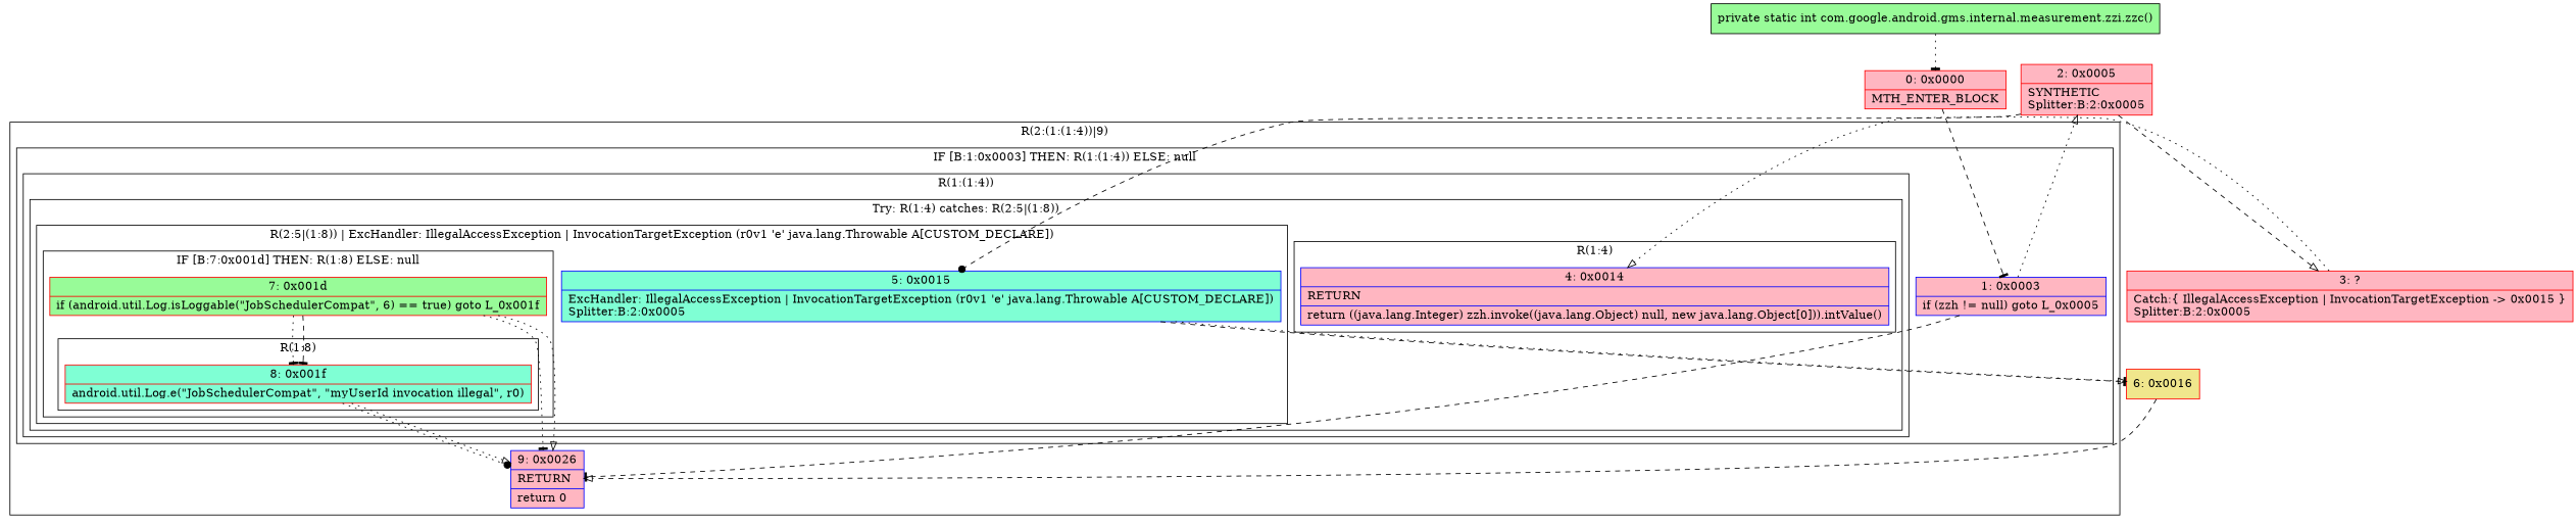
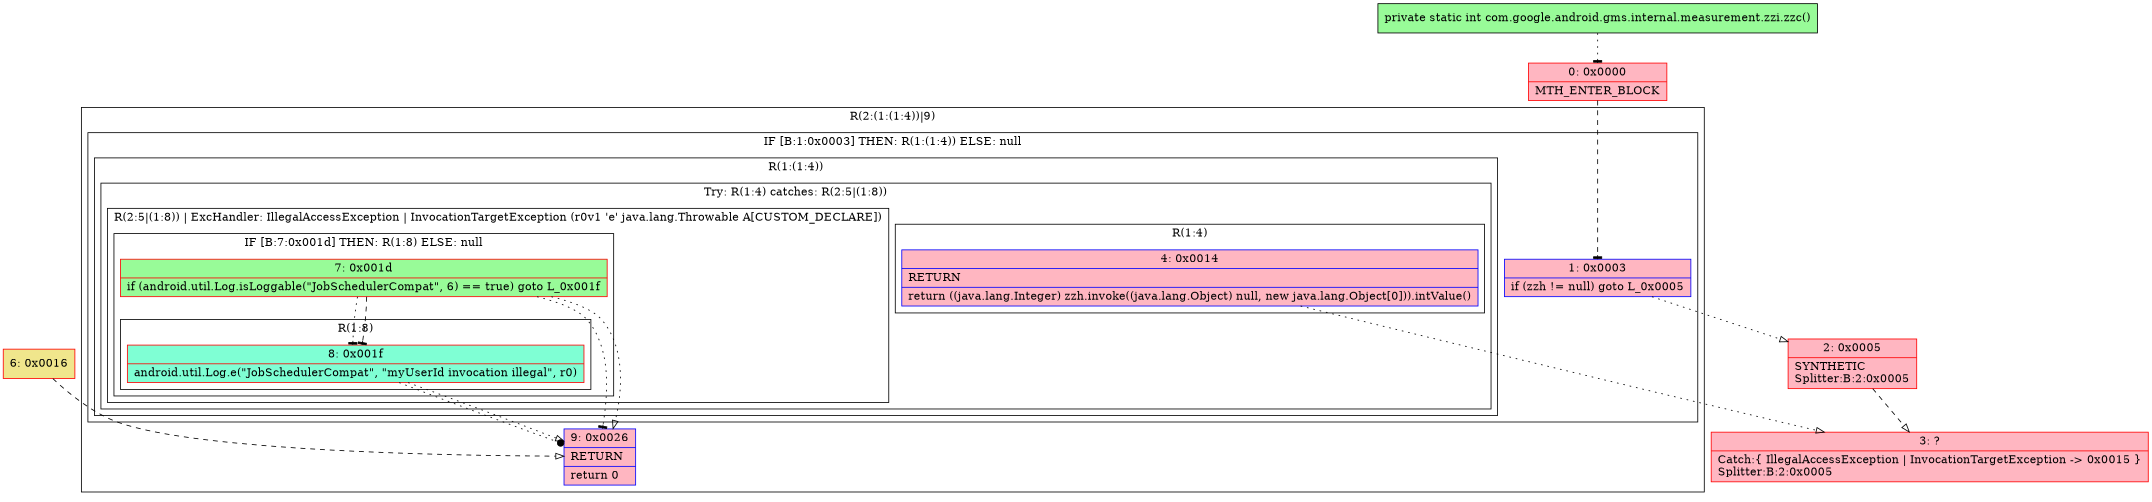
  digraph {
    node [color=red fillcolor=lightpink shape=record style=filled]
    edge [arrowhead=onormal style=dotted]
    n1 [color=blue label="{4\:\ 0x0014|RETURN\l|return ((java.lang.Integer) zzh.invoke((java.lang.Object) null, new java.lang.Object[0])).intValue()\l}"]
    n2 [fillcolor=aquamarine label="{8\:\ 0x001f|android.util.Log.e(\"JobSchedulerCompat\", \"myUserId invocation illegal\", r0)\l}"]
    n3 [fillcolor=palegreen label="{7\:\ 0x001d|if (android.util.Log.isLoggable(\"JobSchedulerCompat\", 6) == true) goto L_0x001f\l}"]
-   n4 [color=blue fillcolor=aquamarine label="{5\:\ 0x0015|ExcHandler: IllegalAccessException \| InvocationTargetException (r0v1 'e' java.lang.Throwable A[CUSTOM_DECLARE])\lSplitter:B:2:0x0005\l}"]
    n5 [color=blue label="{1\:\ 0x0003|if (zzh != null) goto L_0x0005\l}"]
    n6 [color=blue label="{9\:\ 0x0026|RETURN\l|return 0\l}"]
    n7 [fillcolor=khaki label="{6\:\ 0x0016}"]
    n8 [label="{2\:\ 0x0005|SYNTHETIC\lSplitter:B:2:0x0005\l}"]
    n9 [label="{3\:\ ?|Catch:\{ IllegalAccessException \| InvocationTargetException \-\> 0x0015 \}\lSplitter:B:2:0x0005\l}"]
    n10 [label="{0\:\ 0x0000|MTH_ENTER_BLOCK\l}"]
    n11 [fillcolor=palegreen label="{private static int com.google.android.gms.internal.measurement.zzi.zzc() }" color=""]
    subgraph cluster_1 {
      label="R(2:(1:(1:4))|9)"
      n6
      subgraph cluster_2 {
        label="IF [B:1:0x0003] THEN: R(1:(1:4)) ELSE: null"
        n5
        subgraph cluster_3 {
          label="R(1:(1:4))"
          subgraph cluster_4 {
            label="Try: R(1:4) catches: R(2:5|(1:8))"
            subgraph cluster_5 {
              label="R(1:4)"
              n1
            }
            subgraph cluster_6 {
              label="R(2:5|(1:8)) | ExcHandler: IllegalAccessException \| InvocationTargetException (r0v1 'e' java.lang.Throwable A[CUSTOM_DECLARE])\l"
-             n4
              subgraph cluster_7 {
                label="IF [B:7:0x001d] THEN: R(1:8) ELSE: null"
                n3
                subgraph cluster_8 {
                  label="R(1:8)"
                  n2
                }
              }
            }
          }
        }
      }
    }
    subgraph cluster_9 {
      label="R(2:5|(1:8)) | ExcHandler: IllegalAccessException \| InvocationTargetException (r0v1 'e' java.lang.Throwable A[CUSTOM_DECLARE])\l"
      subgraph cluster_10 {
        label="IF [B:7:0x001d] THEN: R(1:8) ELSE: null"
        subgraph cluster_11 {
          label="R(1:8)"
        }
      }
    }
    n2 -> n6 [arrowhead=dot]
    n2 -> n6
    n3 -> n2 [arrowhead=tee]
    n3 -> n2 [arrowhead=tee style=dashed]
    n3 -> n6 [arrowhead=tee]
    n3 -> n6
-   n4 -> n7 [arrowhead=tee style=dashed]
-   n4 -> n7
-   n5 -> n6 [arrowhead=tee style=dashed]
    n5 -> n8
    n7 -> n6 [style=dashed]
-   n8 -> n4 [arrowhead=dot style=dashed]
    n8 -> n9 [style=dashed]
-   n9 -> n1
+   n1 -> n9
    n10 -> n5 [arrowhead=tee style=dashed]
    n11 -> n10 [arrowhead=tee]
  }
